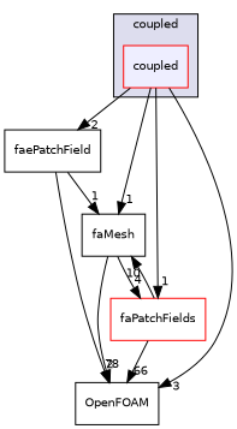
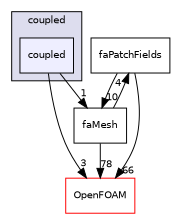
  digraph {
    compound=true
    node [fontname=Helvetica fontsize=10 shape=box]
    edge [headlabel=1 labeldistance=1.5 labelfontname=Helvetica labelfontsize=10]
-   n1 [fillcolor="#eeeeff" label=coupled pencolor=black style=filled color=red]
-   n2 [label=faePatchField]
-   n3 [color=black label=OpenFOAM]
-   n4 [color=red label=faPatchFields]
+   n1 [fillcolor="#eeeeff" label=coupled pencolor=black style=filled]
+   n3 [color=red label=OpenFOAM]
+   n4 [color=black label=faPatchFields]
    n5 [color=black label=faMesh]
    subgraph cluster_1 {
      bgcolor="#ddddee"
      fontname=Helvetica
      fontsize=10
      label=coupled
      pencolor=black
      n1
    }
-   n1 -> n2 [headlabel=2]
    n1 -> n3 [headlabel=3]
-   n1 -> n4
    n1 -> n5
-   n2 -> n3 [headlabel=2]
-   n2 -> n5
    n4 -> n3 [headlabel=66]
    n4 -> n5 [headlabel=10]
    n5 -> n3 [headlabel=78]
    n5 -> n4 [headlabel=4]
  }
